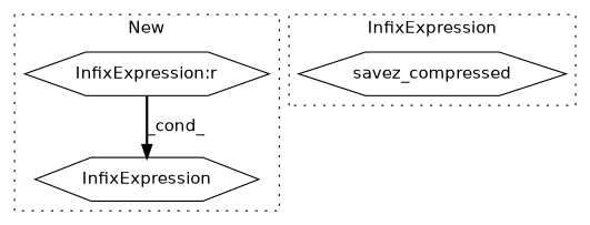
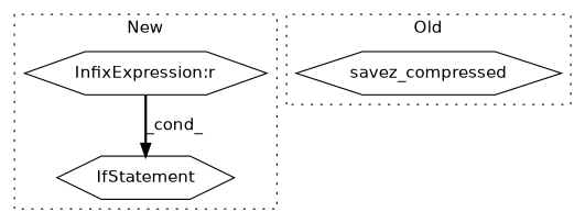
  digraph {
    fontname="DejaVu Sans"
    node [shape=hexagon fontname="DejaVu Sans"]
-   n1 [a=25 l="4,2" label=InfixExpression s="10738,10761"]
+   n1 [a=25 l="4,2" label=IfStatement s="10738,10761"]
    n2 [a=27 l=4 label="InfixExpression:r" s=10753]
    n3 [a=32 l="17,1" label=savez_compressed s="7227,7290"]
    subgraph cluster_1 {
      label=New
      style=dotted
      n1
      n2
    }
    subgraph cluster_2 {
-     label=InfixExpression
+     label=Old
      style=dotted
      n3
    }
    n2 -> n1 [label=_cond_ style=bold fontname="DejaVu Sans"]
  }
